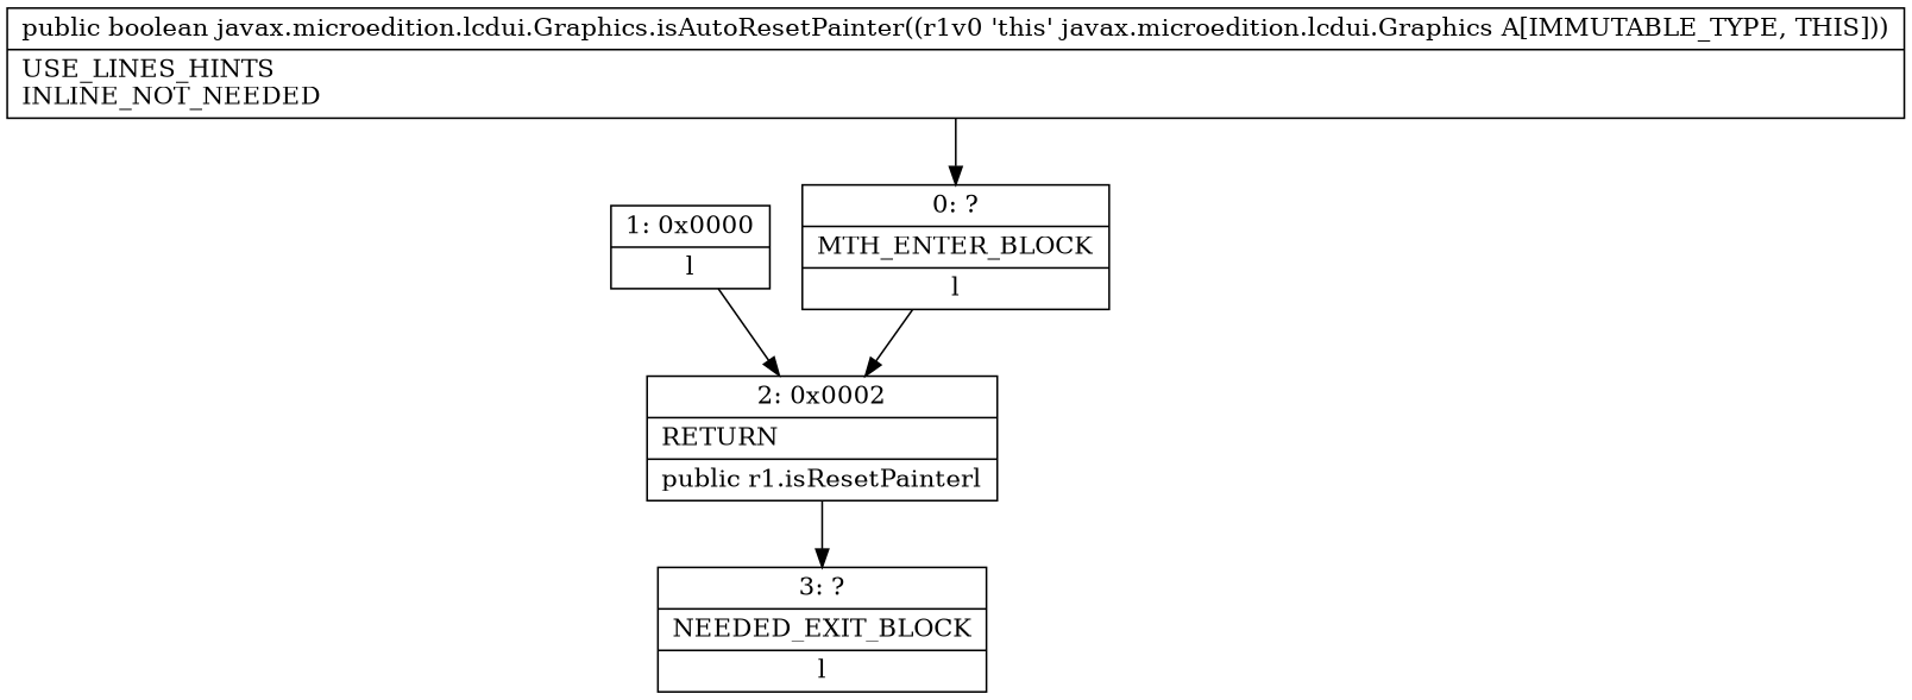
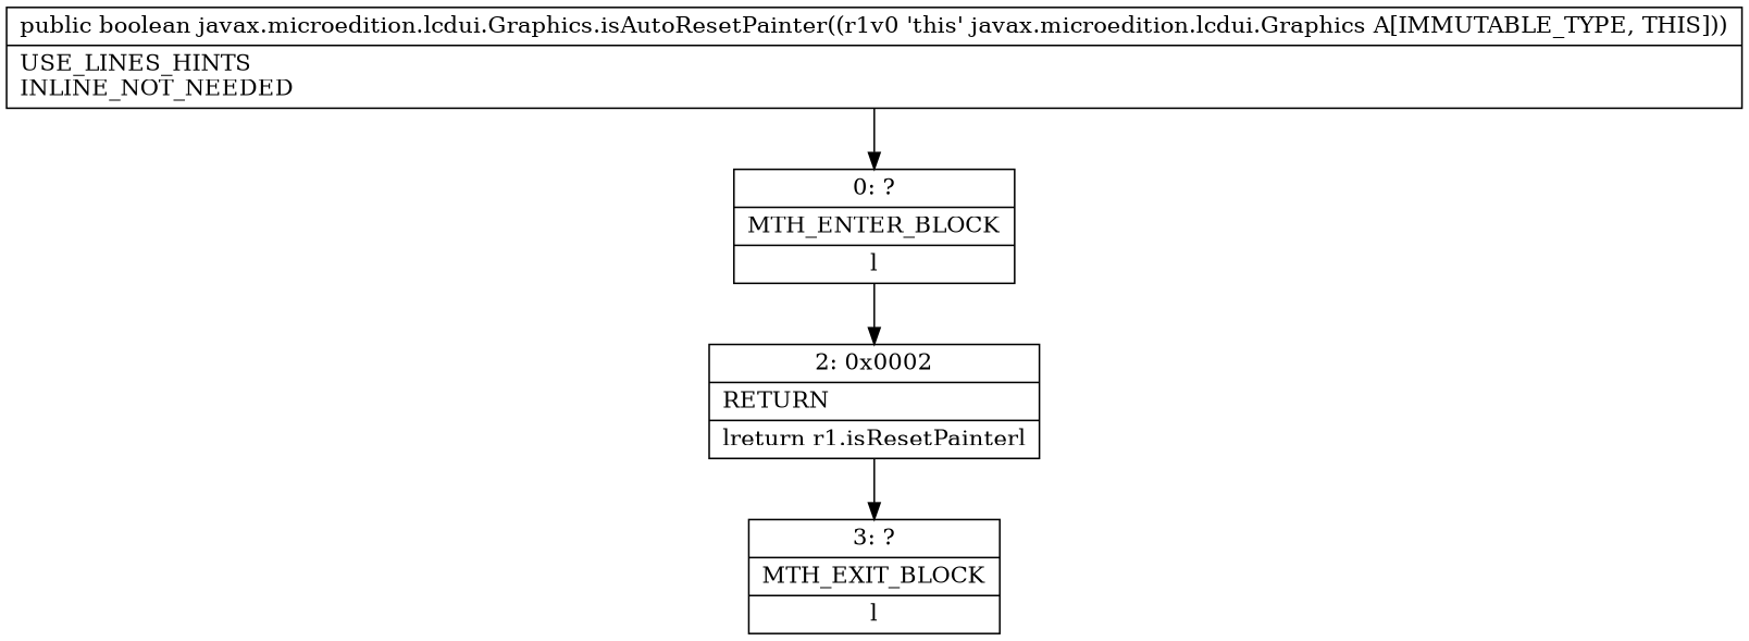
  digraph {
    node [shape=record]
    n1 [label="{0\:\ ?|MTH_ENTER_BLOCK\l|l}"]
-   n2 [label="{2\:\ 0x0002|RETURN\l|public r1.isResetPainterl}"]
-   n3 [label="{1\:\ 0x0000|l}"]
-   n4 [label="{3\:\ ?|NEEDED_EXIT_BLOCK\l|l}"]
+   n2 [label="{2\:\ 0x0002|RETURN\l|lreturn r1.isResetPainterl}"]
+   n4 [label="{3\:\ ?|MTH_EXIT_BLOCK\l|l}"]
    n5 [label="{public boolean javax.microedition.lcdui.Graphics.isAutoResetPainter((r1v0 'this' javax.microedition.lcdui.Graphics A[IMMUTABLE_TYPE, THIS]))  | USE_LINES_HINTS\lINLINE_NOT_NEEDED\l}"]
    n1 -> n2
    n2 -> n4
-   n3 -> n2
    n5 -> n1
  }
